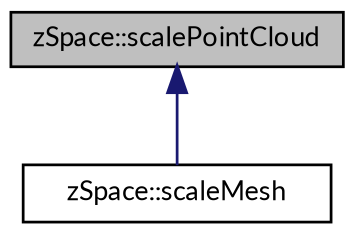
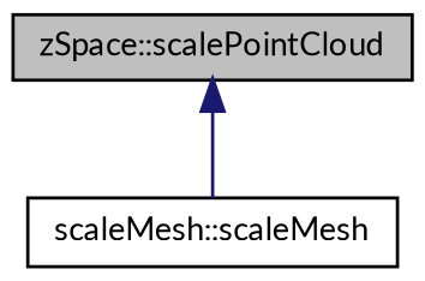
  digraph {
    rankdir=TB
    fontname=Lato
    node [color=black fontname=Lato fontsize=10 shape=record style=filled]
    n1 [fillcolor=grey75 fontcolor=black height=0.2 label="zSpace::scalePointCloud" width=0.4]
-   n2 [fillcolor=white height=0.2 label="zSpace::scaleMesh" width=0.4]
+   n2 [fillcolor=white height=0.2 label="scaleMesh::scaleMesh" width=0.4]
    n1 -> n2 [color=midnightblue dir=back fontname=Lato fontsize=10 labelfontname=Helvetica labelfontsize=10 style=solid]
  }
